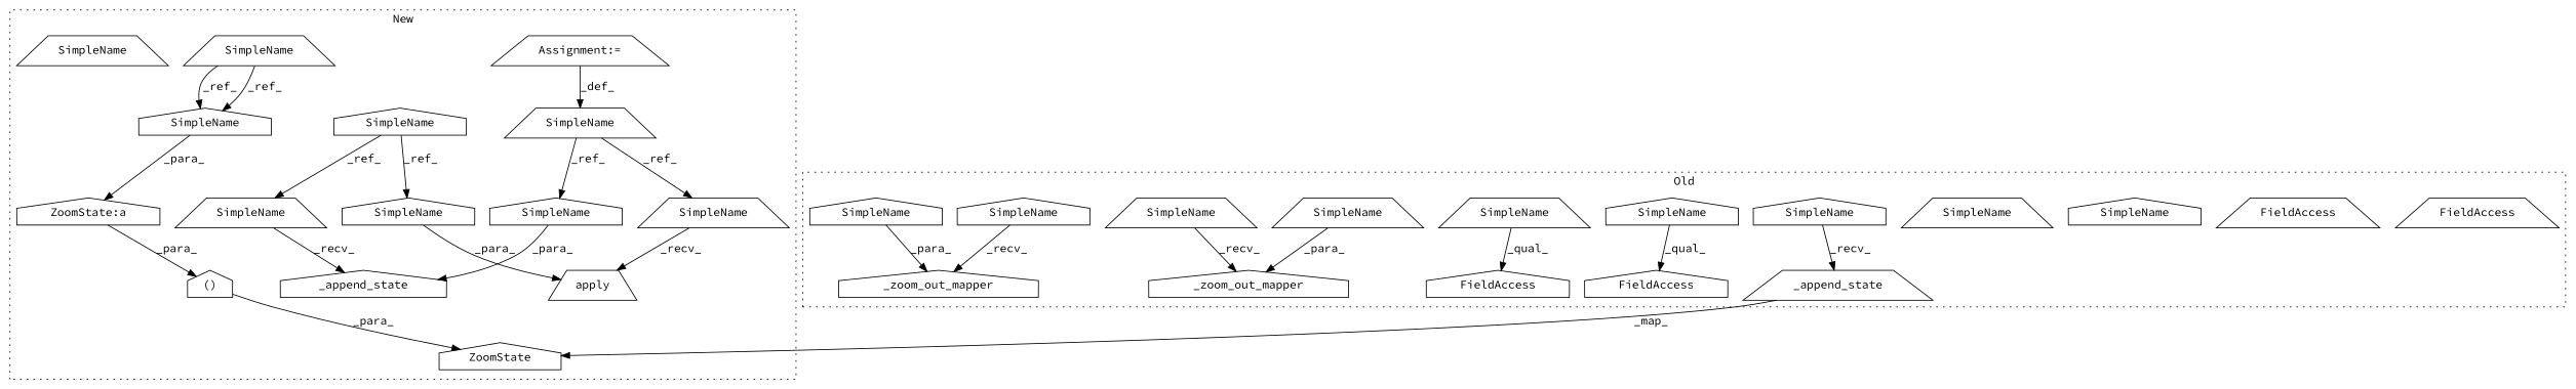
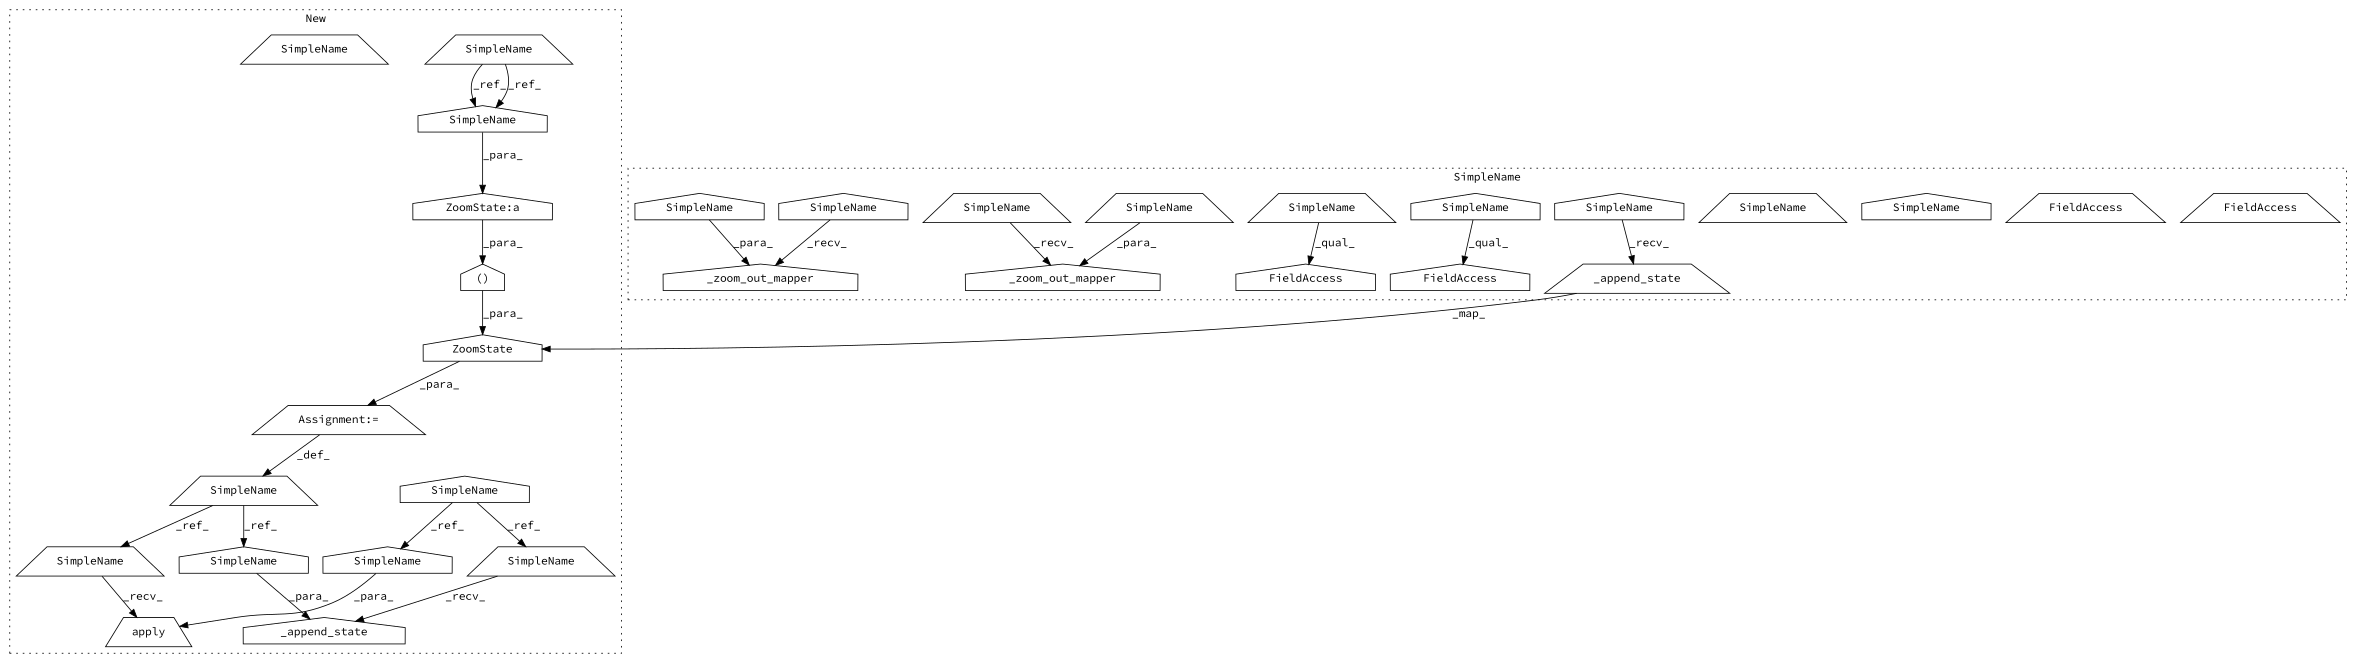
  digraph {
    fontname="Source Code Pro"
    node [a=42 fontname="Source Code Pro" l=4 s=3048 shape=house]
    edge [fontname="Source Code Pro"]
    n1 [a=32 l="17,1" label=_zoom_out_mapper s="3088,3118"]
    n2 [a=32 l="19,2" label=_append_state s="3170,3238" shape=trapezium]
    n3 [a=32 l="17,1" label=_zoom_out_mapper s="2954,2984"]
    n4 [a=22 l=14 label=FieldAccess]
    n5 [a=22 l=14 label=FieldAccess s=2864]
    n6 [a=22 l=18 label=FieldAccess s=2993 shape=trapezium]
    n7 [a=22 l=18 label=FieldAccess s=3127 shape=trapezium]
    n8 [l=6 label=SimpleName s=2978]
    n9 [l=6 label=SimpleName s=3112 shape=trapezium]
    n10 [label=SimpleName s=3165]
    n11 [label=SimpleName]
    n12 [label=SimpleName s=2864 shape=trapezium]
    n13 [label=SimpleName s=2949 shape=trapezium]
    n14 [label=SimpleName s=3083]
    n15 [l=6 label=SimpleName s=2978 shape=trapezium]
    n16 [l=6 label=SimpleName s=3112]
    n17 [a=32 l="6,1" label=apply s="4346,4356" shape=trapezium]
    n18 [a=27 l=3 label="ZoomState:a" s=4182]
    n19 [a=106 l=47 label="()" s=4280]
    n20 [label=SimpleName s=3992]
    n21 [a=32 l="14,1" label=_append_state s="4368,4392"]
    n22 [a=32 l="15,2" label=ZoomState s="4209,4327"]
    n23 [l=10 label=SimpleName s=4198 shape=trapezium]
    n24 [l=6 label=SimpleName s=4111 shape=trapezium]
    n25 [a=7 l=1 label="Assignment:=" s=4208 shape=trapezium]
    n26 [label=SimpleName s=4352]
    n27 [label=SimpleName s=4363 shape=trapezium]
    n28 [l=6 label=SimpleName s=4185 shape=trapezium]
    n29 [l=6 label=SimpleName s=4185]
    n30 [l=10 label=SimpleName s=4335 shape=trapezium]
    n31 [l=10 label=SimpleName s=4382]
    subgraph cluster_1 {
-     label=Old
+     label=SimpleName
      style=dotted
      n1
      n2
      n3
      n4
      n5
      n6
      n7
      n8
      n9
      n10
      n11
      n12
      n13
      n14
      n15
      n16
    }
    subgraph cluster_2 {
      label=New
      style=dotted
      n17
      n18
      n19
      n20
      n21
      n22
      n23
      n24
      n25
      n26
      n27
      n28
      n29
      n30
      n31
    }
    n2 -> n22 [label=_map_]
    n10 -> n2 [label=_recv_]
    n11 -> n4 [label=_qual_]
    n12 -> n5 [label=_qual_]
    n13 -> n3 [label=_recv_]
    n14 -> n1 [label=_recv_]
    n15 -> n3 [label=_para_]
    n16 -> n1 [label=_para_]
    n18 -> n19 [label=_para_]
    n19 -> n22 [label=_para_]
    n20 -> n26 [label=_ref_]
    n20 -> n27 [label=_ref_]
+   n22 -> n25 [label=_para_]
    n23 -> n30 [label=_ref_]
    n23 -> n31 [label=_ref_]
    n24 -> n29 [label=_ref_]
    n24 -> n29 [label=_ref_]
    n25 -> n23 [label=_def_]
    n26 -> n17 [label=_para_]
    n27 -> n21 [label=_recv_]
    n29 -> n18 [label=_para_]
    n30 -> n17 [label=_recv_]
    n31 -> n21 [label=_para_]
  }
